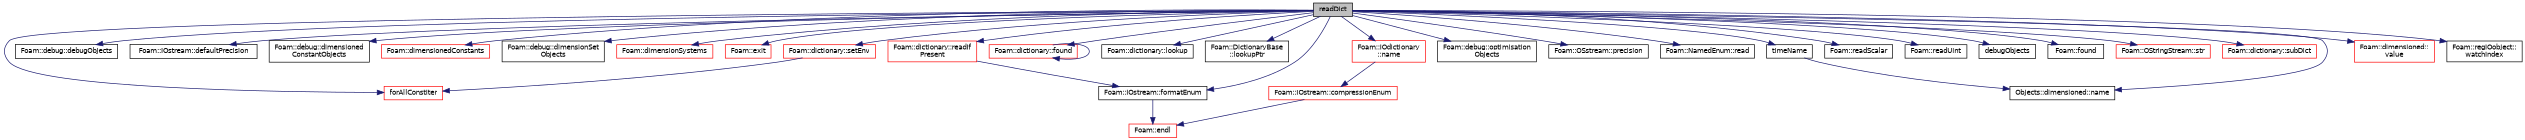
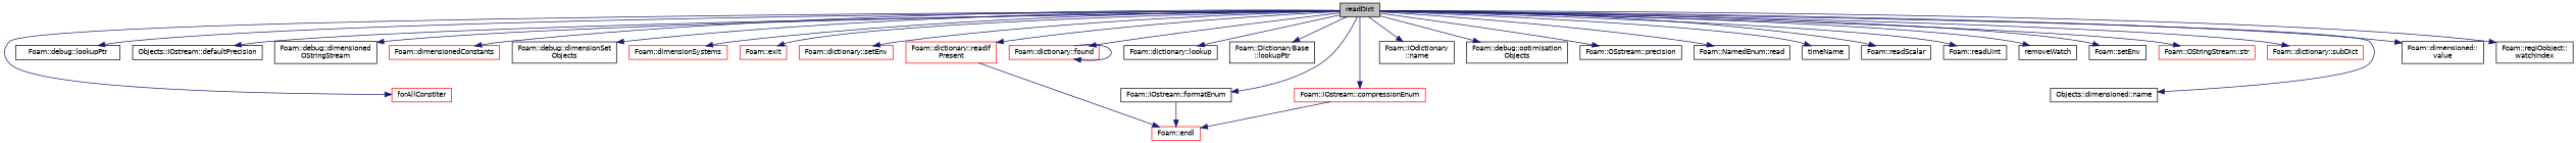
  digraph {
    rankdir=TB
    node [color=black fontname=Helvetica fontsize=10 shape=record]
    edge [color=midnightblue fontname=Helvetica fontsize=10 labelfontname=Helvetica labelfontsize=10 style=solid]
    n1 [fillcolor=grey75 fontcolor=black height=0.2 label=readDict style=filled width=0.4]
    n2 [color=red height=0.2 label="Foam::IOstream::compressionEnum" width=0.4]
-   n3 [height=0.2 label="Foam::debug::debugObjects" width=0.4]
-   n4 [height=0.2 label="Foam::IOstream::defaultPrecision" width=0.4]
-   n5 [height=0.2 label="Foam::debug::dimensioned\lConstantObjects" width=0.4]
+   n3 [height=0.2 label="Foam::debug::lookupPtr" width=0.4]
+   n4 [height=0.2 label="Objects::IOstream::defaultPrecision" width=0.4]
+   n5 [height=0.2 label="Foam::debug::dimensioned\lOStringStream" width=0.4]
    n6 [color=red height=0.2 label="Foam::dimensionedConstants" width=0.4]
    n7 [height=0.2 label="Foam::debug::dimensionSet\lObjects" width=0.4]
    n8 [color=red height=0.2 label="Foam::dimensionSystems" width=0.4]
    n9 [color=red height=0.2 label="Foam::exit" width=0.4]
    n10 [color=red height=0.2 label=forAllConstIter width=0.4]
    n11 [height=0.2 label="Foam::IOstream::formatEnum" width=0.4]
    n12 [color=red height=0.2 label="Foam::dictionary::found" width=0.4]
    n13 [height=0.2 label="Foam::dictionary::lookup" width=0.4]
    n14 [height=0.2 label="Foam::DictionaryBase\l::lookupPtr" width=0.4]
    n15 [color=red height=0.2 label="Foam::dictionary::setEnv" width=0.4]
-   n16 [color=red height=0.2 label="Foam::IOdictionary\l::name" width=0.4]
+   n16 [height=0.2 label="Foam::IOdictionary\l::name" width=0.4]
    n17 [height=0.2 label="Objects::dimensioned::name" width=0.4]
    n18 [height=0.2 label="Foam::debug::optimisation\lObjects" width=0.4]
    n19 [height=0.2 label="Foam::OSstream::precision" width=0.4]
    n20 [height=0.2 label="Foam::NamedEnum::read" width=0.4]
    n21 [color=red height=0.2 label="Foam::dictionary::readIf\lPresent" width=0.4]
    n22 [height=0.2 label="Foam::readScalar" width=0.4]
    n23 [height=0.2 label="Foam::readUint" width=0.4]
-   n24 [height=0.2 label=debugObjects width=0.4]
-   n25 [height=0.2 label="Foam::found" width=0.4]
+   n24 [height=0.2 label=removeWatch width=0.4]
+   n25 [height=0.2 label="Foam::setEnv" width=0.4]
    n26 [color=red height=0.2 label="Foam::OStringStream::str" width=0.4]
    n27 [color=red height=0.2 label="Foam::dictionary::subDict" width=0.4]
    n28 [height=0.2 label=timeName width=0.4]
-   n29 [color=red height=0.2 label="Foam::dimensioned::\lvalue" width=0.4]
+   n29 [height=0.2 label="Foam::dimensioned::\lvalue" width=0.4]
    n30 [height=0.2 label="Foam::regIOobject::\lwatchIndex" width=0.4]
    n31 [color=red height=0.2 label="Foam::endl" width=0.4]
-   n16 -> n2
+   n1 -> n2
    n1 -> n3
    n1 -> n4
    n1 -> n5
    n1 -> n6
    n1 -> n7
    n1 -> n8
    n1 -> n9
    n1 -> n10
    n1 -> n11
    n1 -> n12
    n1 -> n13
    n1 -> n14
    n1 -> n15
    n1 -> n16
    n1 -> n17
    n1 -> n18
    n1 -> n19
    n1 -> n20
    n1 -> n21
    n1 -> n22
    n1 -> n23
    n1 -> n24
    n1 -> n25
    n1 -> n26
    n1 -> n27
    n1 -> n28
    n1 -> n29
    n1 -> n30
    n2 -> n31
    n11 -> n31
    n12 -> n12
-   n15 -> n10
-   n21 -> n11
-   n28 -> n17
+   n21 -> n31
  }
